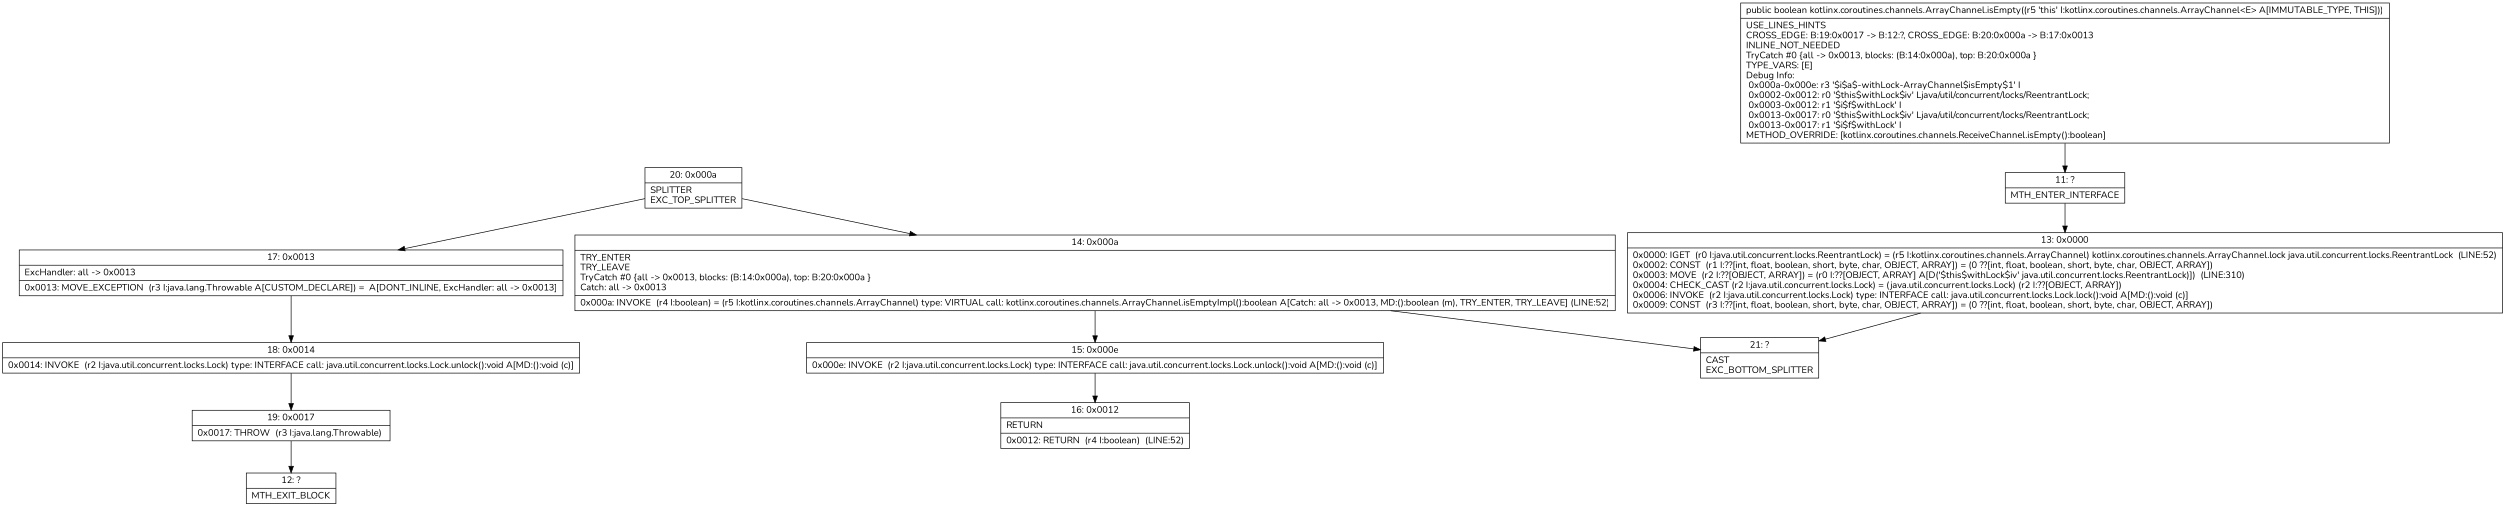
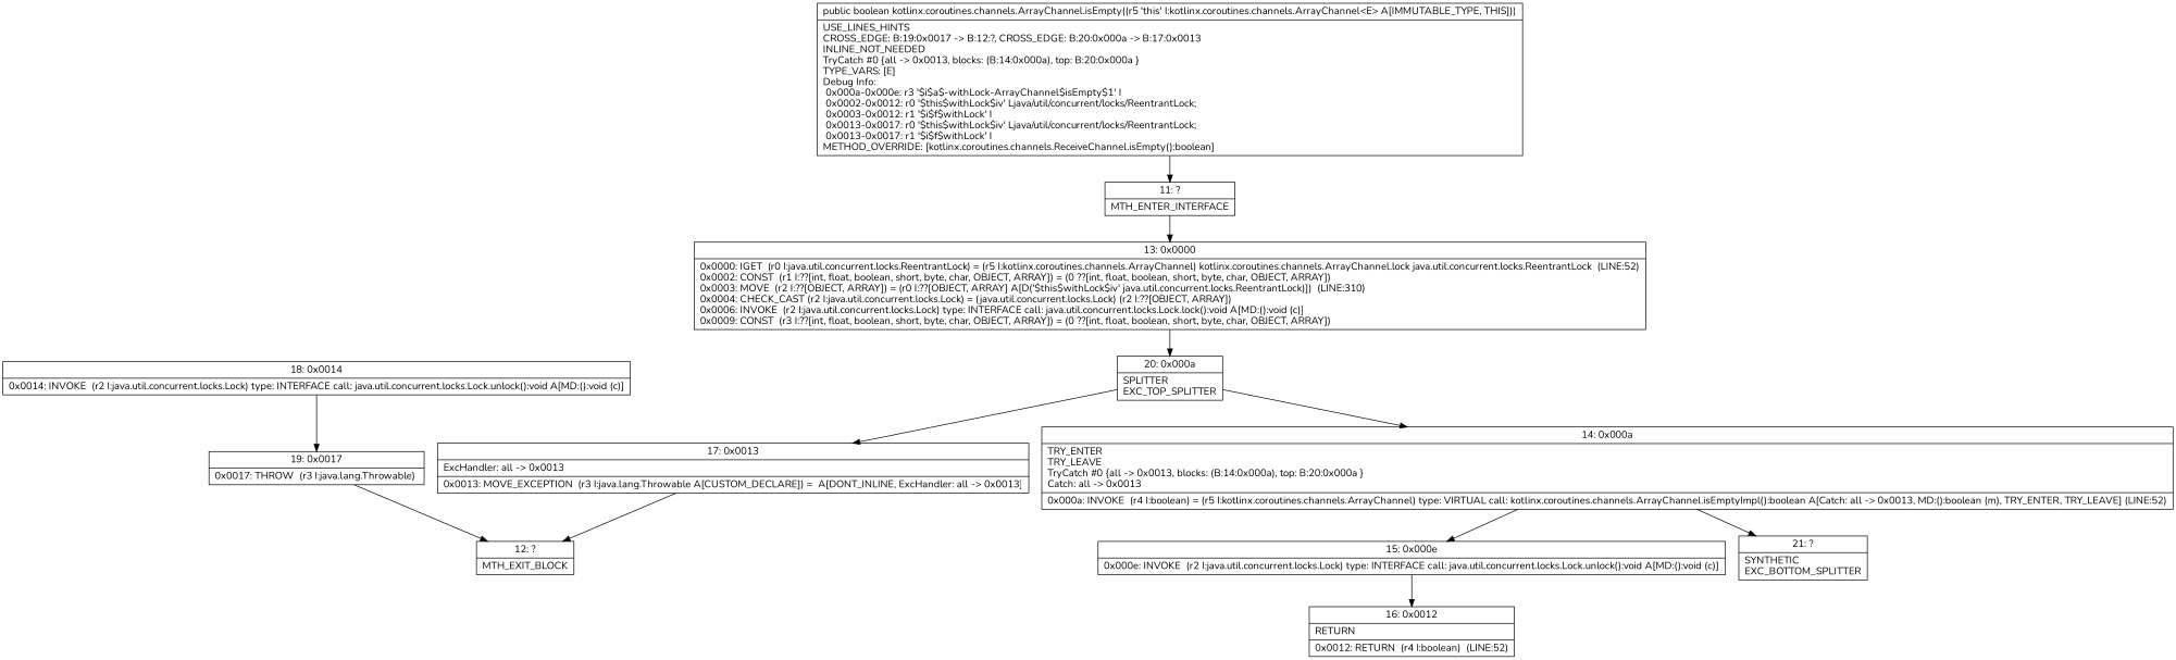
  digraph {
    fontname=Nunito
    node [fontname=Nunito shape=record]
    edge [fontname=Nunito]
    n1 [label="{11\:\ ?|MTH_ENTER_INTERFACE\l}"]
    n2 [label="{13\:\ 0x0000|0x0000: IGET  (r0 I:java.util.concurrent.locks.ReentrantLock) = (r5 I:kotlinx.coroutines.channels.ArrayChannel) kotlinx.coroutines.channels.ArrayChannel.lock java.util.concurrent.locks.ReentrantLock  (LINE:52)\l0x0002: CONST  (r1 I:??[int, float, boolean, short, byte, char, OBJECT, ARRAY]) = (0 ??[int, float, boolean, short, byte, char, OBJECT, ARRAY]) \l0x0003: MOVE  (r2 I:??[OBJECT, ARRAY]) = (r0 I:??[OBJECT, ARRAY] A[D('$this$withLock$iv' java.util.concurrent.locks.ReentrantLock)])  (LINE:310)\l0x0004: CHECK_CAST (r2 I:java.util.concurrent.locks.Lock) = (java.util.concurrent.locks.Lock) (r2 I:??[OBJECT, ARRAY]) \l0x0006: INVOKE  (r2 I:java.util.concurrent.locks.Lock) type: INTERFACE call: java.util.concurrent.locks.Lock.lock():void A[MD:():void (c)]\l0x0009: CONST  (r3 I:??[int, float, boolean, short, byte, char, OBJECT, ARRAY]) = (0 ??[int, float, boolean, short, byte, char, OBJECT, ARRAY]) \l}"]
    n3 [label="{20\:\ 0x000a|SPLITTER\lEXC_TOP_SPLITTER\l}"]
    n4 [label="{14\:\ 0x000a|TRY_ENTER\lTRY_LEAVE\lTryCatch #0 \{all \-\> 0x0013, blocks: (B:14:0x000a), top: B:20:0x000a \}\lCatch: all \-\> 0x0013\l|0x000a: INVOKE  (r4 I:boolean) = (r5 I:kotlinx.coroutines.channels.ArrayChannel) type: VIRTUAL call: kotlinx.coroutines.channels.ArrayChannel.isEmptyImpl():boolean A[Catch: all \-\> 0x0013, MD:():boolean (m), TRY_ENTER, TRY_LEAVE] (LINE:52)\l}"]
    n5 [label="{17\:\ 0x0013|ExcHandler: all \-\> 0x0013\l|0x0013: MOVE_EXCEPTION  (r3 I:java.lang.Throwable A[CUSTOM_DECLARE]) =  A[DONT_INLINE, ExcHandler: all \-\> 0x0013]\l}"]
    n6 [label="{15\:\ 0x000e|0x000e: INVOKE  (r2 I:java.util.concurrent.locks.Lock) type: INTERFACE call: java.util.concurrent.locks.Lock.unlock():void A[MD:():void (c)]\l}"]
-   n7 [label="{21\:\ ?|CAST\lEXC_BOTTOM_SPLITTER\l}"]
+   n7 [label="{21\:\ ?|SYNTHETIC\lEXC_BOTTOM_SPLITTER\l}"]
    n8 [label="{18\:\ 0x0014|0x0014: INVOKE  (r2 I:java.util.concurrent.locks.Lock) type: INTERFACE call: java.util.concurrent.locks.Lock.unlock():void A[MD:():void (c)]\l}"]
    n9 [label="{16\:\ 0x0012|RETURN\l|0x0012: RETURN  (r4 I:boolean)  (LINE:52)\l}"]
    n10 [label="{12\:\ ?|MTH_EXIT_BLOCK\l}"]
    n11 [label="{19\:\ 0x0017|0x0017: THROW  (r3 I:java.lang.Throwable) \l}"]
    n12 [label="{public boolean kotlinx.coroutines.channels.ArrayChannel.isEmpty((r5 'this' I:kotlinx.coroutines.channels.ArrayChannel\<E\> A[IMMUTABLE_TYPE, THIS]))  | USE_LINES_HINTS\lCROSS_EDGE: B:19:0x0017 \-\> B:12:?, CROSS_EDGE: B:20:0x000a \-\> B:17:0x0013\lINLINE_NOT_NEEDED\lTryCatch #0 \{all \-\> 0x0013, blocks: (B:14:0x000a), top: B:20:0x000a \}\lTYPE_VARS: [E]\lDebug Info:\l  0x000a\-0x000e: r3 '$i$a$\-withLock\-ArrayChannel$isEmpty$1' I\l  0x0002\-0x0012: r0 '$this$withLock$iv' Ljava\/util\/concurrent\/locks\/ReentrantLock;\l  0x0003\-0x0012: r1 '$i$f$withLock' I\l  0x0013\-0x0017: r0 '$this$withLock$iv' Ljava\/util\/concurrent\/locks\/ReentrantLock;\l  0x0013\-0x0017: r1 '$i$f$withLock' I\lMETHOD_OVERRIDE: [kotlinx.coroutines.channels.ReceiveChannel.isEmpty():boolean]\l}"]
    n1 -> n2
-   n2 -> n7
+   n2 -> n3
    n3 -> n4
    n3 -> n5
    n4 -> n6
    n4 -> n7
-   n5 -> n8
+   n5 -> n10
    n6 -> n9
    n8 -> n11
    n11 -> n10
    n12 -> n1
  }
